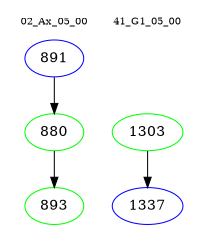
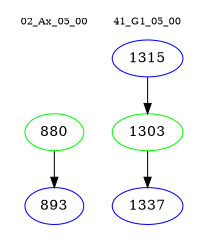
  digraph {
    node [color=blue]
    edge [color=black]
-   n1 [label=891]
    n2 [color=green label=880]
-   n3 [color=green label=893]
+   n3 [label=893]
+   n4 [label=1315]
    n5 [color=green label=1303]
    n6 [label=1337]
    subgraph cluster_1 {
      color=white
      fontsize=10
      label="02_Ax_05_00"
-     n1
      n2
      n3
    }
    subgraph cluster_2 {
      color=white
      fontsize=10
      label="41_G1_05_00"
+     n4
      n5
      n6
    }
-   n1 -> n2
    n2 -> n3
+   n4 -> n5
    n5 -> n6
  }
